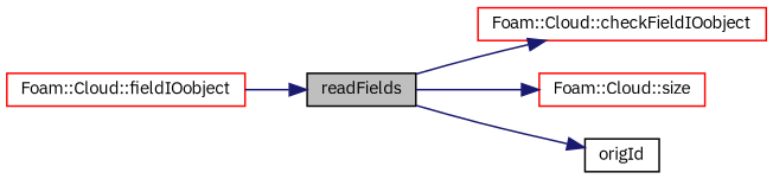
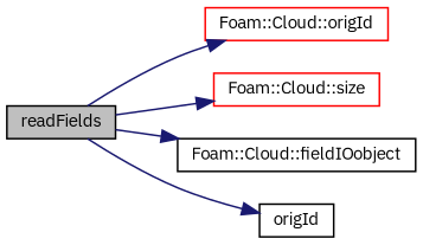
  digraph {
    fontname="IBM Plex Sans"
    rankdir=LR
    node [color=black fontname="IBM Plex Sans" fontsize=10 shape=record]
    edge [color=midnightblue fontname="IBM Plex Sans" fontsize=10 labelfontname=FreeSans labelfontsize=10 style=solid]
    n1 [fillcolor=grey75 fontcolor=black height=0.2 label=readFields style=filled width=0.4]
-   n2 [color=red height=0.2 label="Foam::Cloud::checkFieldIOobject" width=0.4]
+   n2 [color=red height=0.2 label="Foam::Cloud::origId" width=0.4]
    n3 [color=red height=0.2 label="Foam::Cloud::size" width=0.4]
-   n4 [color=red height=0.2 label="Foam::Cloud::fieldIOobject" width=0.4]
+   n4 [height=0.2 label="Foam::Cloud::fieldIOobject" width=0.4]
    n5 [height=0.2 label=origId width=0.4]
    n1 -> n2
    n1 -> n3
-   n4 -> n1
+   n1 -> n4
    n1 -> n5
  }
